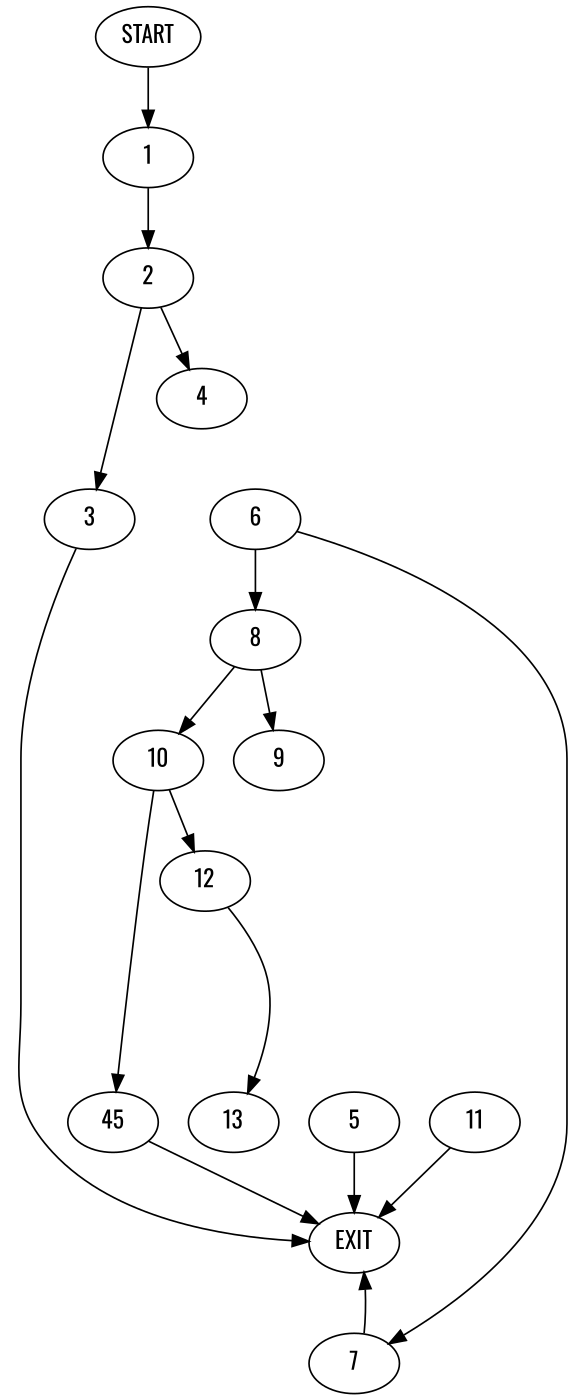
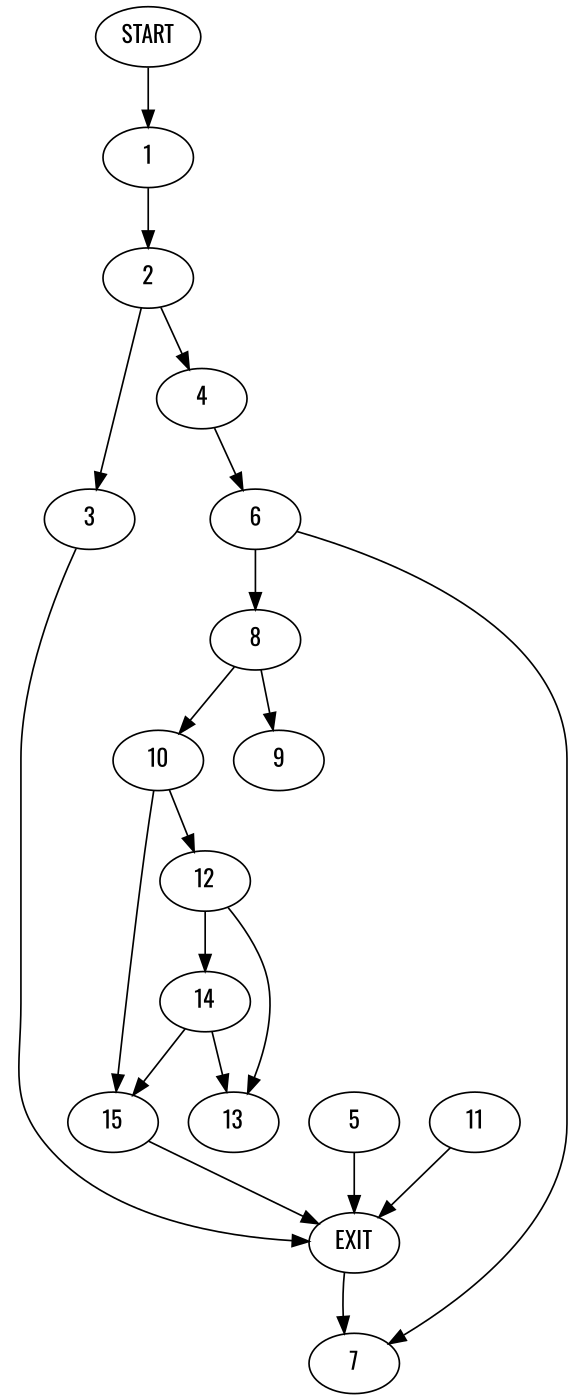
  digraph {
    fontname=Oswald
    node [fontname=Oswald]
    edge [fontname=Oswald]
    n1 [label=START]
    1
    2
    n4 [label=EXIT]
    3
    4
    6
    5
    7
    8
    9
    10
    12
-   15 [label=45]
+   15
    11
    13
+   14
    n1 -> 1
    1 -> 2
    2 -> 3
    2 -> 4
    3 -> n4
+   4 -> 6
    6 -> 7
    6 -> 8
    5 -> n4
-   7 -> n4
+   n4 -> 7
    8 -> 9
    8 -> 10
    10 -> 12
    10 -> 15
    12 -> 13
+   12 -> 14
    15 -> n4
    11 -> n4
+   14 -> 15
+   14 -> 13
  }
